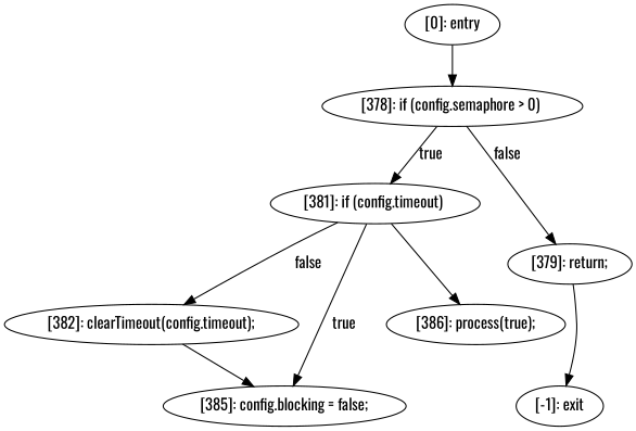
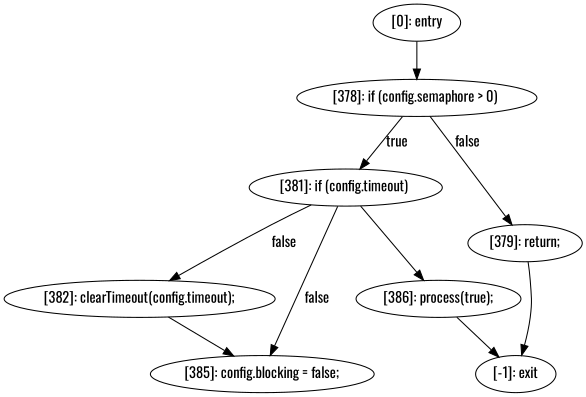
  digraph {
    fontname=Oswald
    node [fontname=Oswald]
    edge [fontname=Oswald]
    n1 [label="[382]: clearTimeout(config.timeout);\n"]
    n2 [label="[385]: config.blocking = false;\n"]
    n3 [label="[378]: if (config.semaphore > 0) "]
    n4 [label="[381]: if (config.timeout) "]
    n5 [label="[379]: return;\n"]
    n6 [label="[386]: process(true);\n"]
    n7 [label="[-1]: exit"]
    n8 [label="[0]: entry"]
    n1 -> n2
    n3 -> n4 [label=true]
    n3 -> n5 [label=false]
    n4 -> n1 [label=false]
-   n4 -> n2 [label=true]
+   n4 -> n2 [label=false]
    n4 -> n6
    n5 -> n7
+   n6 -> n7
    n8 -> n3
  }
